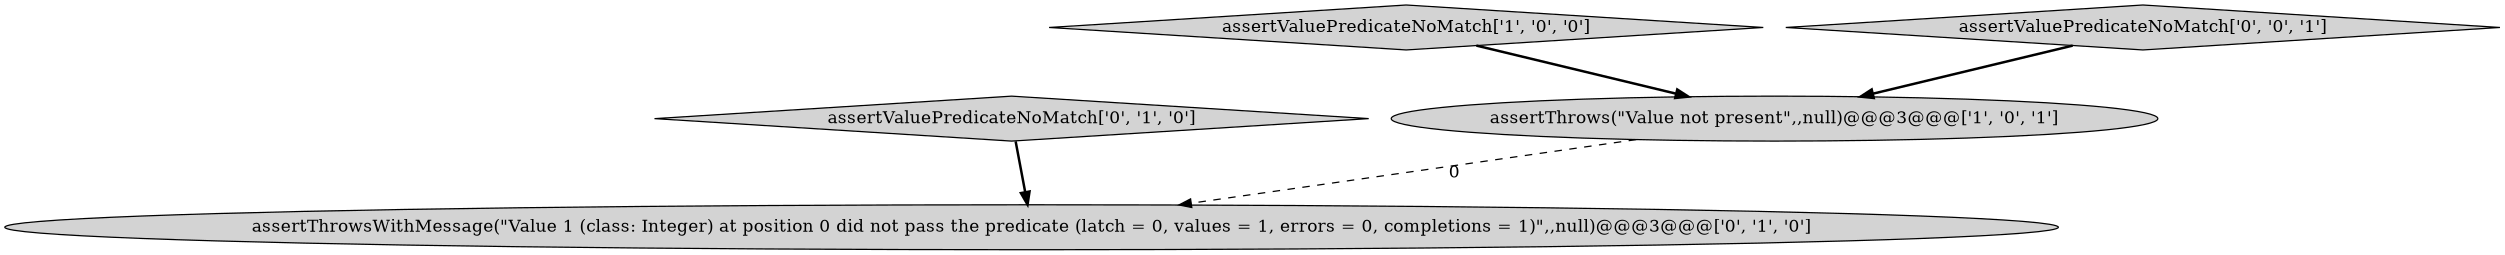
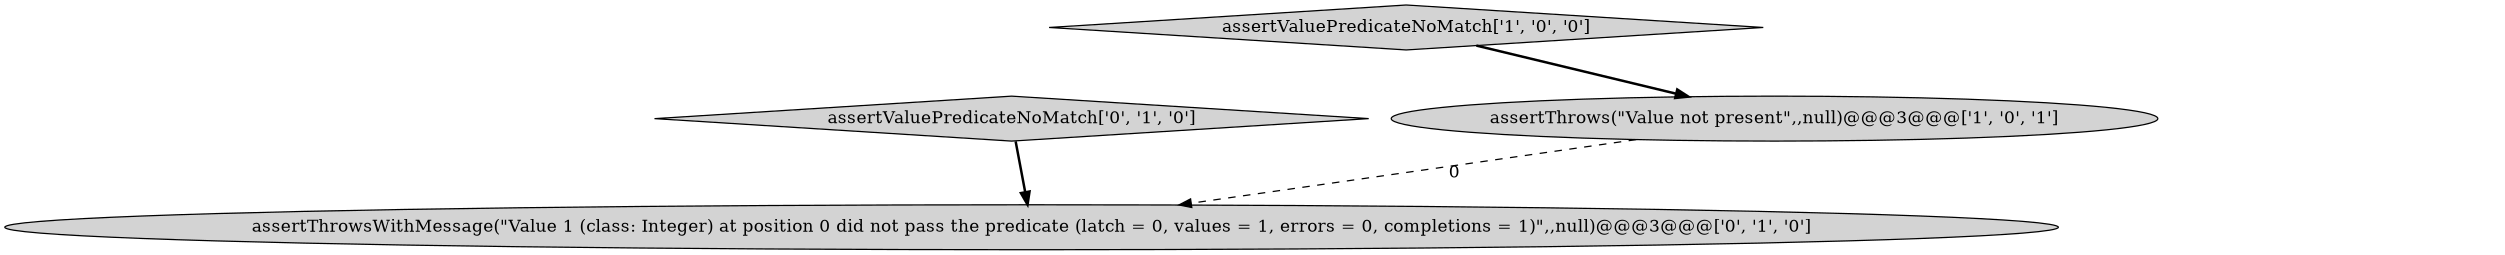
  digraph {
    node [fillcolor=lightgray shape=diamond style=filled]
    edge [style=bold]
    n1 [label="assertValuePredicateNoMatch['0', '1', '0']"]
    n2 [label="assertThrowsWithMessage(\"Value 1 (class: Integer) at position 0 did not pass the predicate (latch = 0, values = 1, errors = 0, completions = 1)\",,null)@@@3@@@['0', '1', '0']" shape=ellipse]
    n3 [label="assertValuePredicateNoMatch['1', '0', '0']"]
    n4 [label="assertThrows(\"Value not present\",,null)@@@3@@@['1', '0', '1']" shape=ellipse]
-   n5 [label="assertValuePredicateNoMatch['0', '0', '1']"]
    n1 -> n2
    n3 -> n4
    n4 -> n2 [label=0 style=dashed]
-   n5 -> n4
  }
